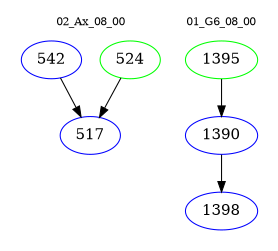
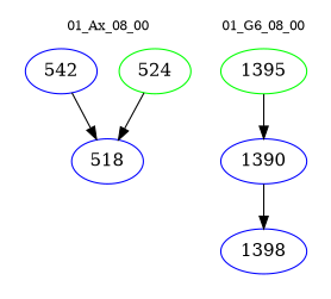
  digraph {
    node [color=blue]
    edge [color=black]
    n1 [color=green label=524]
-   n2 [label=517]
+   n2 [label=518]
    n3 [label=542]
    n4 [color=green label=1395]
    n5 [label=1390]
    n6 [label=1398]
    subgraph cluster_1 {
      color=white
      fontsize=10
-     label="02_Ax_08_00"
+     label="01_Ax_08_00"
      n1
      n2
      n3
    }
    subgraph cluster_2 {
      color=white
      fontsize=10
      label="01_G6_08_00"
      n4
      n5
      n6
    }
    n1 -> n2
    n3 -> n2
    n4 -> n5
    n5 -> n6
  }
